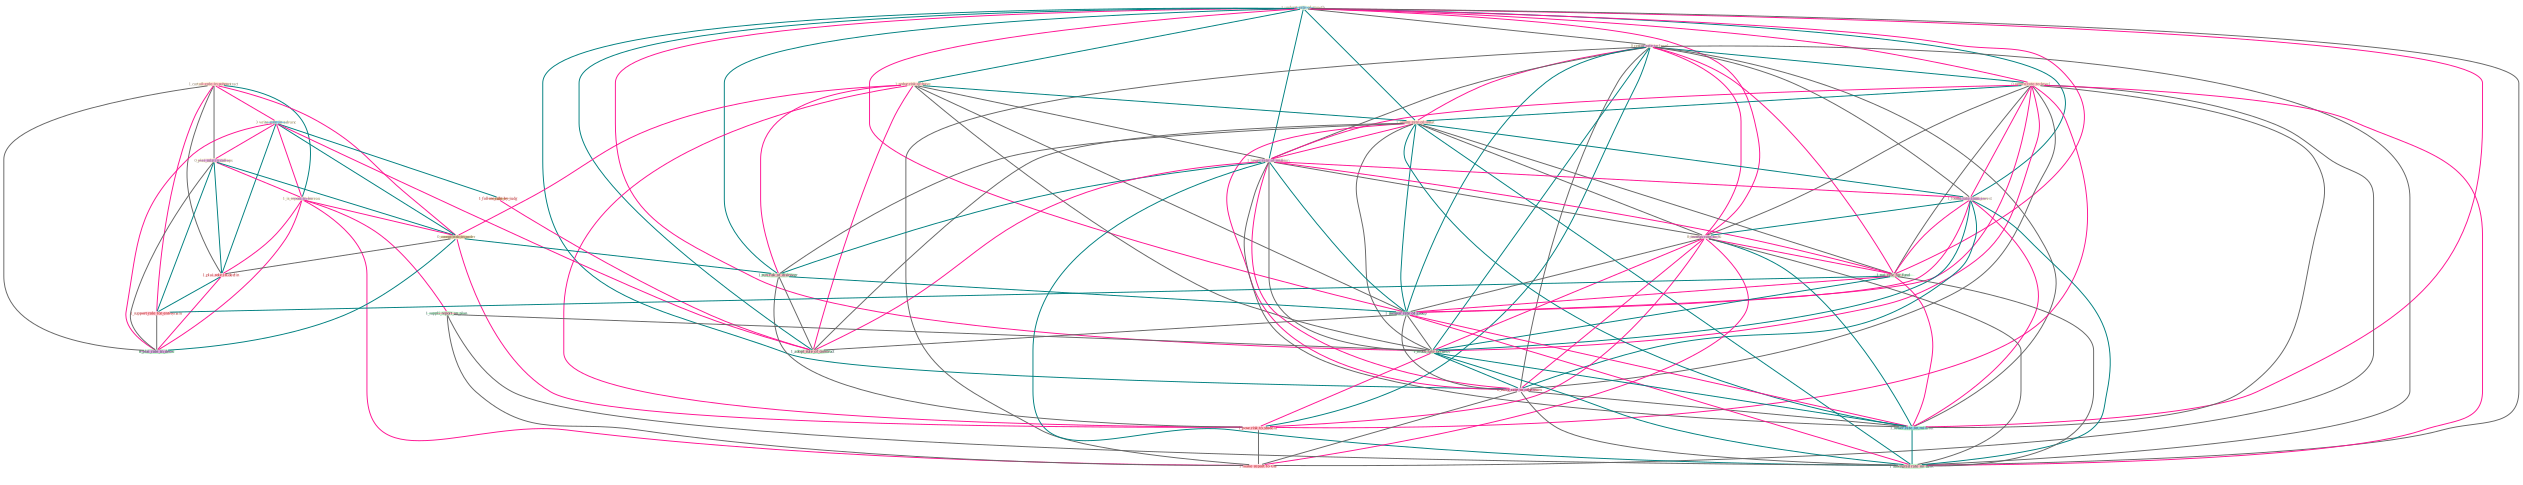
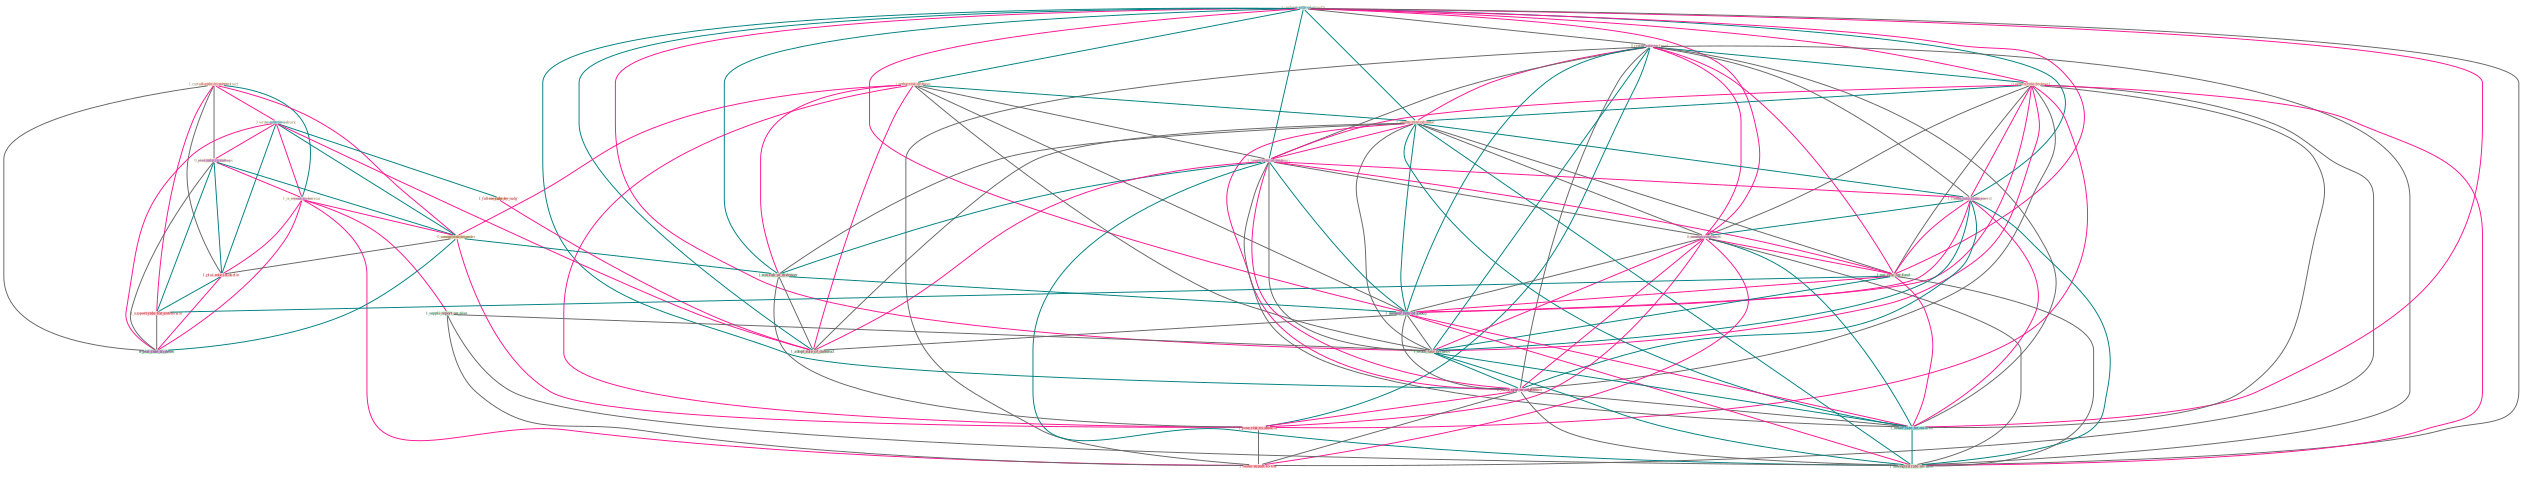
  graph {
    fontname="PT Serif"
    node [color="#ffffe0" fillcolor=lightpink fixedsize=true fontcolor="#8b7d6b" fontname="PT Serif" fontsize=4 shape=octagon style=filled]
    edge [color=deeppink fontname="PT Serif" w=1]
    "1_curtail_role_in_subcontract " [height=.06 shape=ellipse width=.5]
    "1_underst_rate_of_growth " [fillcolor=skyblue height=.06 shape=diamond width=.5]
    "0_write_rule_in_advanc " [fillcolor=skyblue height=.06 shape=diamond width=.5]
    "0_restor_rate_to_level " [fillcolor=plum height=.06 shape=diamond width=.5]
    "1_reduc_risk_of_have " [height=.06 shape=ellipse width=.5]
    "0_plai_role_in_collaps " [fillcolor=plum height=.06 shape=ellipse width=.5]
    "0_return_rate_to_level " [height=.06 shape=ellipse width=.5]
    "1_assum_rate_of_inflat " [height=.06 width=.5]
    "1_lower_rate_of_million " [fillcolor=plum height=.06 shape=ellipse width=.5]
    "1_is_report_in_bureau " [fillcolor=plum height=.06 shape=diamond width=.5]
    "1_found_rate_from_invest " [fillcolor=plum height=.06 width=.5]
    "0_increas_rate_to_% " [fillcolor=plum height=.06 shape=ellipse width=.5]
    "0_accept_risk_in_order " [fillcolor=tan height=.06 width=.5]
    "1_plai_role_in_declin " [color="#fff0f5" fontcolor="#b22222" height=.06 shape=diamond width=.5]
    "1_follow_rule_by_judg " [color="#fff0f5" fillcolor=tan fontcolor="#b22222" height=.06 shape=diamond width=.5]
    "0_nudg_rate_to_othernum " [color="#fff0f5" fillcolor=plum fontcolor="#b22222" height=.06 shape=ellipse width=.5]
    "1_support_role_for_entitynam " [color="#fff0f5" fontcolor="#b22222" height=.06 width=.5]
    "1_pose_risk_to_student " [color="#fff0f5" fontcolor="#b22222" height=.06 width=.5]
    "1_make_report_to_the " [color="#fff0f5" fontcolor="#b22222" height=.06 shape=ellipse width=.5]
    "0_plai_role_in_decis " [color="#BDFCC9" fillcolor=plum fontcolor="#2f4f4f" height=.06 width=.5]
    "1_run_risk_of_disintegr " [color="#BDFCC9" fontcolor="#2f4f4f" height=.06 width=.5]
    "1_pai_rate_for_fund " [color="#BDFCC9" fontcolor="#2f4f4f" height=.06 shape=diamond width=.5]
    "1_compar_rate_of_group " [color="#BDFCC9" fillcolor=plum fontcolor="#2f4f4f" height=.06 width=.5]
    "1_reduc_rate_on_debt " [color="#BDFCC9" fontcolor="#2f4f4f" height=.06 shape=diamond width=.5]
    "1_adopt_rule_of_construct " [color="#BDFCC9" fontcolor="#2f4f4f" height=.06 width=.5]
    "1_lower_rate_on_million " [color="#BDFCC9" fillcolor=skyblue fontcolor="#2f4f4f" height=.06 shape=ellipse width=.5]
    "1_downgrad_rate_on_debt " [color="#BDFCC9" fontcolor="#2f4f4f" height=.06 width=.5]
    "1_suppli_report_on_plan " [color="#BDFCC9" fontcolor="#2f4f4f" height=.06 shape=diamond width=.5]
    subgraph sub_1 {
      "1_curtail_role_in_subcontract "
      "1_underst_rate_of_growth "
      "0_write_rule_in_advanc "
      "0_restor_rate_to_level "
      "1_reduc_risk_of_have "
      "0_plai_role_in_collaps "
      "0_return_rate_to_level "
      "1_assum_rate_of_inflat "
      "1_lower_rate_of_million "
      "1_is_report_in_bureau "
      "1_found_rate_from_invest "
      "0_increas_rate_to_% "
      "0_accept_risk_in_order "
    }
    subgraph sub_2 {
      "1_plai_role_in_declin "
      "1_follow_rule_by_judg "
      "0_nudg_rate_to_othernum "
      "1_support_role_for_entitynam "
      "1_pose_risk_to_student "
      "1_make_report_to_the "
    }
    "1_curtail_role_in_subcontract " -- "0_write_rule_in_advanc "
    "1_curtail_role_in_subcontract " -- "0_plai_role_in_collaps " [color=gray40 w=2]
    "1_curtail_role_in_subcontract " -- "1_is_report_in_bureau " [color=teal]
    "1_curtail_role_in_subcontract " -- "0_accept_risk_in_order "
    "1_curtail_role_in_subcontract " -- "1_plai_role_in_declin " [color=gray40 w=2]
    "1_curtail_role_in_subcontract " -- "1_support_role_for_entitynam "
    "1_curtail_role_in_subcontract " -- "0_plai_role_in_decis " [color=gray40 w=2]
    "1_underst_rate_of_growth " -- "0_restor_rate_to_level " [color=gray40]
    "1_underst_rate_of_growth " -- "1_reduc_risk_of_have " [color=teal]
    "1_underst_rate_of_growth " -- "0_return_rate_to_level "
    "1_underst_rate_of_growth " -- "1_assum_rate_of_inflat " [color=teal w=2]
    "1_underst_rate_of_growth " -- "1_lower_rate_of_million " [color=teal w=2]
    "1_underst_rate_of_growth " -- "1_found_rate_from_invest " [color=teal]
    "1_underst_rate_of_growth " -- "0_increas_rate_to_% "
    "1_underst_rate_of_growth " -- "0_nudg_rate_to_othernum " [color=teal]
    "1_underst_rate_of_growth " -- "1_run_risk_of_disintegr " [color=teal]
    "1_underst_rate_of_growth " -- "1_pai_rate_for_fund "
    "1_underst_rate_of_growth " -- "1_compar_rate_of_group " [w=2]
    "1_underst_rate_of_growth " -- "1_reduc_rate_on_debt "
    "1_underst_rate_of_growth " -- "1_adopt_rule_of_construct " [color=teal]
    "1_underst_rate_of_growth " -- "1_lower_rate_on_million "
    "1_underst_rate_of_growth " -- "1_downgrad_rate_on_debt " [color=gray40]
    "0_write_rule_in_advanc " -- "0_plai_role_in_collaps "
    "0_write_rule_in_advanc " -- "1_is_report_in_bureau "
    "0_write_rule_in_advanc " -- "0_accept_risk_in_order " [color=teal]
    "0_write_rule_in_advanc " -- "1_plai_role_in_declin " [color=teal]
    "0_write_rule_in_advanc " -- "1_follow_rule_by_judg " [color=teal]
    "0_write_rule_in_advanc " -- "0_plai_role_in_decis "
    "0_write_rule_in_advanc " -- "1_adopt_rule_of_construct "
    "0_restor_rate_to_level " -- "0_return_rate_to_level " [color=teal w=3]
    "0_restor_rate_to_level " -- "1_assum_rate_of_inflat "
    "0_restor_rate_to_level " -- "1_lower_rate_of_million " [color=gray40]
    "0_restor_rate_to_level " -- "1_found_rate_from_invest " [color=gray40]
    "0_restor_rate_to_level " -- "0_increas_rate_to_% " [w=2]
    "0_restor_rate_to_level " -- "0_nudg_rate_to_othernum " [color=gray40 w=2]
    "0_restor_rate_to_level " -- "1_pose_risk_to_student " [color=teal]
    "0_restor_rate_to_level " -- "1_make_report_to_the " [color=gray40]
    "0_restor_rate_to_level " -- "1_pai_rate_for_fund "
    "0_restor_rate_to_level " -- "1_compar_rate_of_group " [color=teal]
    "0_restor_rate_to_level " -- "1_reduc_rate_on_debt " [color=teal]
    "0_restor_rate_to_level " -- "1_lower_rate_on_million " [color=gray40]
    "0_restor_rate_to_level " -- "1_downgrad_rate_on_debt " [color=gray40]
    "1_reduc_risk_of_have " -- "1_assum_rate_of_inflat " [color=teal]
    "1_reduc_risk_of_have " -- "1_lower_rate_of_million " [color=gray40]
    "1_reduc_risk_of_have " -- "0_accept_risk_in_order "
    "1_reduc_risk_of_have " -- "1_pose_risk_to_student "
    "1_reduc_risk_of_have " -- "1_run_risk_of_disintegr " [w=2]
    "1_reduc_risk_of_have " -- "1_compar_rate_of_group " [color=gray40]
    "1_reduc_risk_of_have " -- "1_reduc_rate_on_debt " [color=gray40]
    "1_reduc_risk_of_have " -- "1_adopt_rule_of_construct "
    "0_plai_role_in_collaps " -- "1_is_report_in_bureau "
    "0_plai_role_in_collaps " -- "0_accept_risk_in_order " [color=teal]
    "0_plai_role_in_collaps " -- "1_plai_role_in_declin " [color=teal w=3]
    "0_plai_role_in_collaps " -- "1_support_role_for_entitynam " [color=teal]
    "0_plai_role_in_collaps " -- "0_plai_role_in_decis " [color=gray40 w=3]
    "0_return_rate_to_level " -- "1_assum_rate_of_inflat " [color=teal]
    "0_return_rate_to_level " -- "1_lower_rate_of_million "
    "0_return_rate_to_level " -- "1_found_rate_from_invest "
    "0_return_rate_to_level " -- "0_increas_rate_to_% " [color=gray40 w=2]
    "0_return_rate_to_level " -- "0_nudg_rate_to_othernum " [color=gray40 w=2]
    "0_return_rate_to_level " -- "1_pose_risk_to_student "
    "0_return_rate_to_level " -- "1_make_report_to_the " [color=gray40]
    "0_return_rate_to_level " -- "1_pai_rate_for_fund " [color=gray40]
    "0_return_rate_to_level " -- "1_compar_rate_of_group "
    "0_return_rate_to_level " -- "1_reduc_rate_on_debt "
    "0_return_rate_to_level " -- "1_lower_rate_on_million " [color=gray40]
    "0_return_rate_to_level " -- "1_downgrad_rate_on_debt "
    "1_assum_rate_of_inflat " -- "1_lower_rate_of_million " [w=2]
    "1_assum_rate_of_inflat " -- "1_found_rate_from_invest " [color=teal]
    "1_assum_rate_of_inflat " -- "0_increas_rate_to_% " [color=gray40]
    "1_assum_rate_of_inflat " -- "0_nudg_rate_to_othernum "
    "1_assum_rate_of_inflat " -- "1_run_risk_of_disintegr " [color=gray40]
    "1_assum_rate_of_inflat " -- "1_pai_rate_for_fund " [color=gray40]
    "1_assum_rate_of_inflat " -- "1_compar_rate_of_group " [color=teal w=2]
    "1_assum_rate_of_inflat " -- "1_reduc_rate_on_debt " [color=gray40]
    "1_assum_rate_of_inflat " -- "1_adopt_rule_of_construct " [color=gray40]
    "1_assum_rate_of_inflat " -- "1_lower_rate_on_million " [color=teal]
    "1_assum_rate_of_inflat " -- "1_downgrad_rate_on_debt " [color=teal]
    "1_lower_rate_of_million " -- "1_found_rate_from_invest "
    "1_lower_rate_of_million " -- "0_increas_rate_to_% " [color=gray40]
    "1_lower_rate_of_million " -- "0_nudg_rate_to_othernum "
    "1_lower_rate_of_million " -- "1_run_risk_of_disintegr " [color=teal]
    "1_lower_rate_of_million " -- "1_pai_rate_for_fund "
    "1_lower_rate_of_million " -- "1_compar_rate_of_group " [color=teal w=2]
    "1_lower_rate_of_million " -- "1_reduc_rate_on_debt " [color=gray40]
    "1_lower_rate_of_million " -- "1_adopt_rule_of_construct "
    "1_lower_rate_of_million " -- "1_lower_rate_on_million " [color=gray40 w=3]
    "1_lower_rate_of_million " -- "1_downgrad_rate_on_debt " [color=teal]
    "1_is_report_in_bureau " -- "0_accept_risk_in_order "
    "1_is_report_in_bureau " -- "1_plai_role_in_declin "
    "1_is_report_in_bureau " -- "1_make_report_to_the "
    "1_is_report_in_bureau " -- "0_plai_role_in_decis "
    "1_is_report_in_bureau " -- "1_suppli_report_on_plan "
    "1_found_rate_from_invest " -- "0_increas_rate_to_% " [color=teal]
    "1_found_rate_from_invest " -- "0_nudg_rate_to_othernum " [color=teal]
    "1_found_rate_from_invest " -- "1_pai_rate_for_fund "
    "1_found_rate_from_invest " -- "1_compar_rate_of_group "
    "1_found_rate_from_invest " -- "1_reduc_rate_on_debt " [color=teal]
    "1_found_rate_from_invest " -- "1_lower_rate_on_million "
    "1_found_rate_from_invest " -- "1_downgrad_rate_on_debt " [color=teal]
    "0_increas_rate_to_% " -- "0_nudg_rate_to_othernum " [w=2]
    "0_increas_rate_to_% " -- "1_pose_risk_to_student "
    "0_increas_rate_to_% " -- "1_make_report_to_the "
    "0_increas_rate_to_% " -- "1_pai_rate_for_fund "
    "0_increas_rate_to_% " -- "1_compar_rate_of_group " [color=gray40]
    "0_increas_rate_to_% " -- "1_reduc_rate_on_debt "
    "0_increas_rate_to_% " -- "1_lower_rate_on_million " [color=teal]
    "0_increas_rate_to_% " -- "1_downgrad_rate_on_debt " [color=gray40]
    "0_accept_risk_in_order " -- "1_plai_role_in_declin " [color=gray40]
    "0_accept_risk_in_order " -- "1_pose_risk_to_student "
    "0_accept_risk_in_order " -- "0_plai_role_in_decis " [color=teal]
    "0_accept_risk_in_order " -- "1_run_risk_of_disintegr " [color=teal]
    "1_plai_role_in_declin " -- "1_support_role_for_entitynam " [color=teal]
    "1_plai_role_in_declin " -- "0_plai_role_in_decis " [w=3]
    "1_follow_rule_by_judg " -- "1_adopt_rule_of_construct "
-   "1_reduc_rate_on_debt " -- "1_pose_risk_to_student "
+   "0_nudg_rate_to_othernum " -- "1_pose_risk_to_student "
    "0_nudg_rate_to_othernum " -- "1_make_report_to_the " [color=gray40]
    "0_nudg_rate_to_othernum " -- "1_lower_rate_on_million " [color=gray40]
    "0_nudg_rate_to_othernum " -- "1_downgrad_rate_on_debt " [color=gray40]
    "1_support_role_for_entitynam " -- "0_plai_role_in_decis " [color=gray40]
    "1_pose_risk_to_student " -- "1_make_report_to_the " [color=gray40]
    "1_run_risk_of_disintegr " -- "1_pose_risk_to_student " [color=gray40]
    "1_run_risk_of_disintegr " -- "1_compar_rate_of_group " [color=teal]
    "1_run_risk_of_disintegr " -- "1_adopt_rule_of_construct " [color=gray40]
    "1_pai_rate_for_fund " -- "1_support_role_for_entitynam " [color=teal]
    "1_pai_rate_for_fund " -- "1_compar_rate_of_group "
    "1_pai_rate_for_fund " -- "1_reduc_rate_on_debt " [color=teal]
    "1_pai_rate_for_fund " -- "1_lower_rate_on_million "
    "1_pai_rate_for_fund " -- "1_downgrad_rate_on_debt " [color=gray40]
    "1_compar_rate_of_group " -- "0_nudg_rate_to_othernum " [color=gray40]
    "1_compar_rate_of_group " -- "1_reduc_rate_on_debt " [color=gray40]
    "1_compar_rate_of_group " -- "1_adopt_rule_of_construct " [color=gray40]
    "1_compar_rate_of_group " -- "1_lower_rate_on_million "
    "1_compar_rate_of_group " -- "1_downgrad_rate_on_debt "
    "1_reduc_rate_on_debt " -- "0_nudg_rate_to_othernum " [color=teal]
    "1_reduc_rate_on_debt " -- "1_lower_rate_on_million " [color=teal w=2]
    "1_reduc_rate_on_debt " -- "1_downgrad_rate_on_debt " [color=teal w=3]
    "1_lower_rate_on_million " -- "1_downgrad_rate_on_debt " [color=teal w=2]
    "1_suppli_report_on_plan " -- "1_make_report_to_the " [color=gray40]
    "1_suppli_report_on_plan " -- "1_reduc_rate_on_debt " [color=gray40]
    "1_suppli_report_on_plan " -- "1_downgrad_rate_on_debt " [color=gray40]
  }
